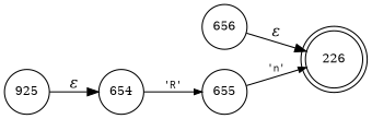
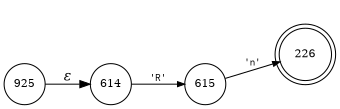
  digraph {
    rankdir=LR
    node [fixedsize=true fontsize=11 shape=circle peripheries=1]
    edge [fontname="Times-Italic"]
    n1 [label=226 shape=doublecircle width=.6 peripheries=""]
-   n2 [label=656 width=.55]
    n3 [label=925 width=.55]
-   n4 [label=654 width=.55]
-   n5 [label=655 width=.55]
-   n2 -> n1 [label="&epsilon;"]
+   n4 [label=614 width=.55]
+   n5 [label=615 width=.55]
    n3 -> n4 [label="&epsilon;"]
    n4 -> n5 [arrowhead=normal arrowsize=.7 fontname=Courier fontsize=11 label="'R'"]
    n5 -> n1 [arrowhead=normal arrowsize=.7 fontname=Courier fontsize=11 label="'n'"]
  }
